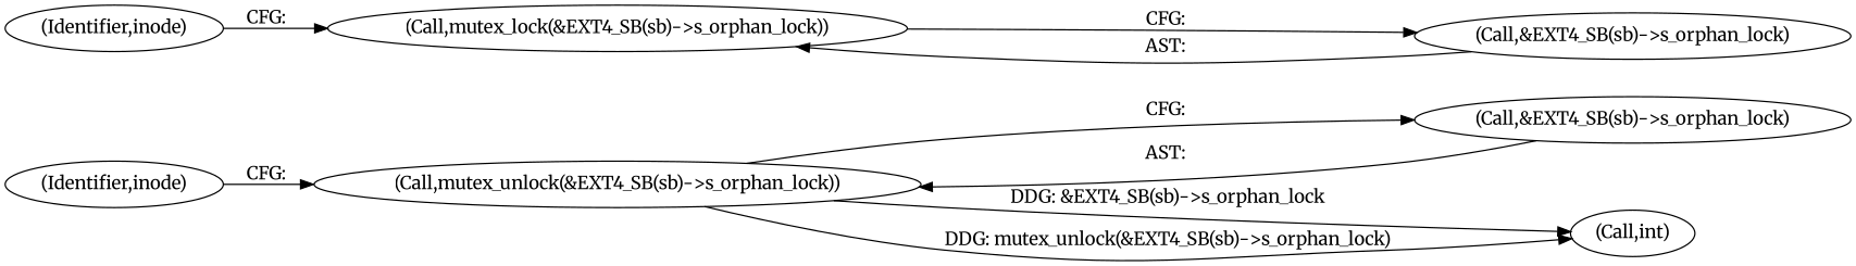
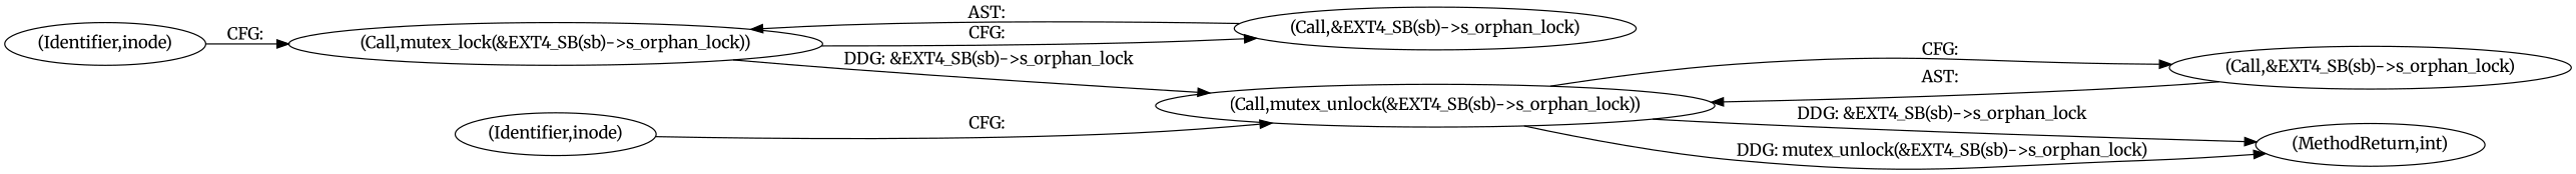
  digraph {
    fontname=Merriweather
    rankdir=LR
    node [fontname=Merriweather]
    edge [fontname=Merriweather]
    n1 [label="(Call,mutex_unlock(&EXT4_SB(sb)->s_orphan_lock))"]
    n2 [label="(Call,&EXT4_SB(sb)->s_orphan_lock)"]
-   n3 [label="(Call,int)"]
+   n3 [label="(MethodReturn,int)"]
    n4 [label="(Call,mutex_lock(&EXT4_SB(sb)->s_orphan_lock))"]
    n5 [label="(Call,&EXT4_SB(sb)->s_orphan_lock)"]
    n6 [label="(Identifier,inode)"]
    n7 [label="(Identifier,inode)"]
    n1 -> n2 [label="CFG: "]
    n1 -> n3 [label="DDG: &EXT4_SB(sb)->s_orphan_lock"]
    n1 -> n3 [label="DDG: mutex_unlock(&EXT4_SB(sb)->s_orphan_lock)"]
    n2 -> n1 [label="AST: "]
+   n4 -> n1 [label="DDG: &EXT4_SB(sb)->s_orphan_lock"]
    n4 -> n5 [label="CFG: "]
    n5 -> n4 [label="AST: "]
    n6 -> n4 [label="CFG: "]
    n7 -> n1 [label="CFG: "]
  }
